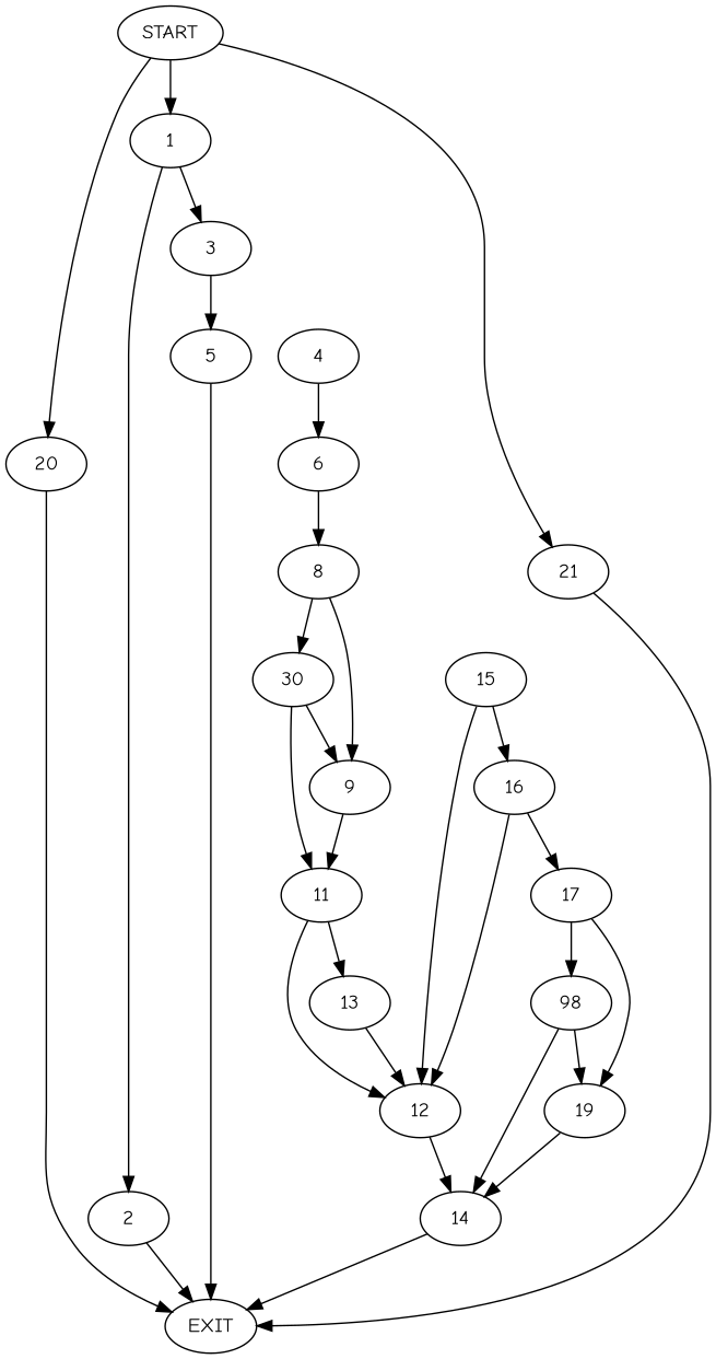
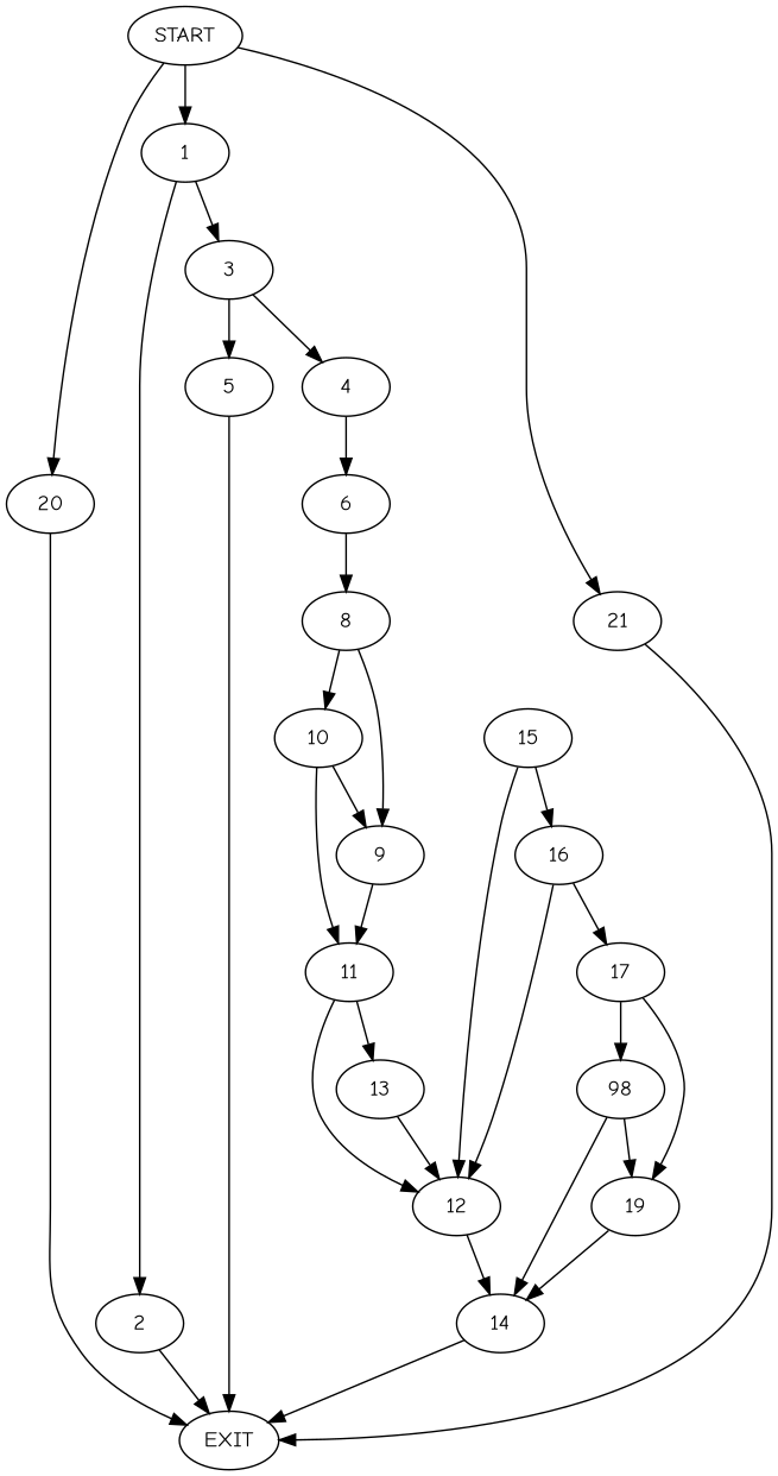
  digraph {
    fontname="Comic Neue"
    node [fontname="Comic Neue"]
    edge [fontname="Comic Neue"]
    n1 [label=START]
    1
    20
    21
    2
    3
    n7 [label=EXIT]
    4
    5
    6
    8
    9
-   10 [label=30]
+   10
    11
    12
    13
    14
    15
    16
    17
    n21 [label=98]
    19
    n1 -> 1
    n1 -> 20
    n1 -> 21
    1 -> 2
    1 -> 3
    20 -> n7
    21 -> n7
    2 -> n7
+   3 -> 4
    3 -> 5
    4 -> 6
    5 -> n7
    6 -> 8
    8 -> 9
    8 -> 10
    9 -> 11
    10 -> 9
    10 -> 11
    11 -> 12
    11 -> 13
    12 -> 14
    13 -> 12
    14 -> n7
    15 -> 12
    15 -> 16
    16 -> 12
    16 -> 17
    17 -> n21
    17 -> 19
    n21 -> 14
    n21 -> 19
    19 -> 14
  }
